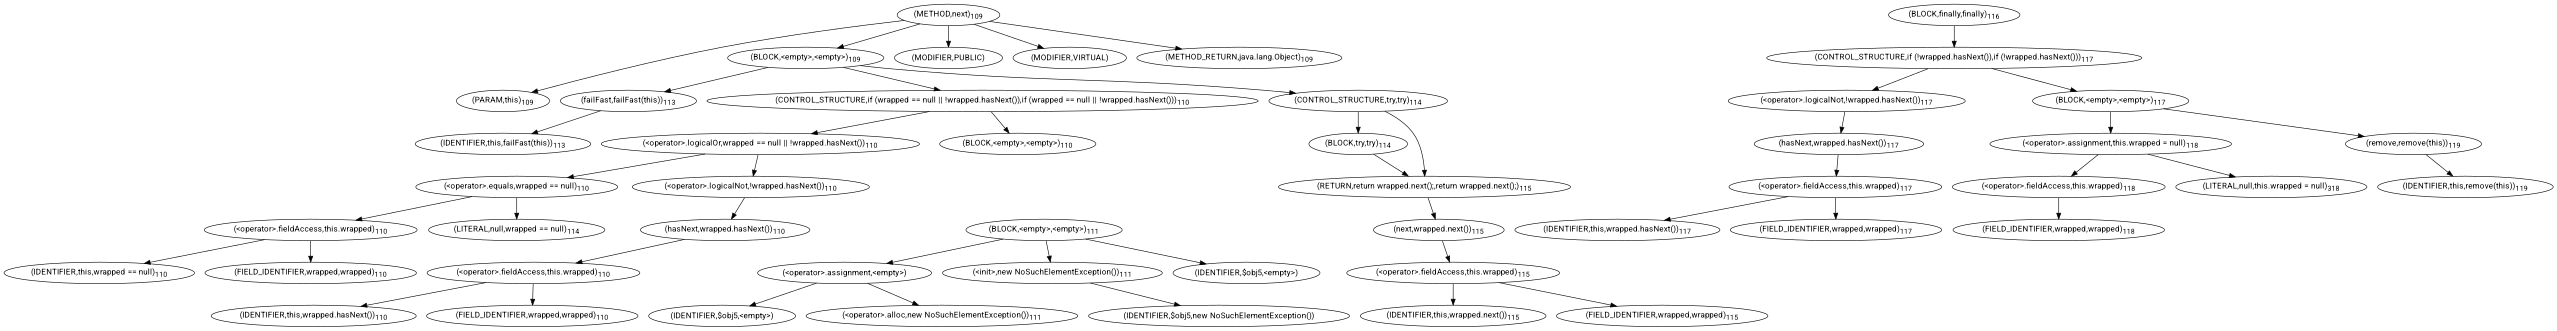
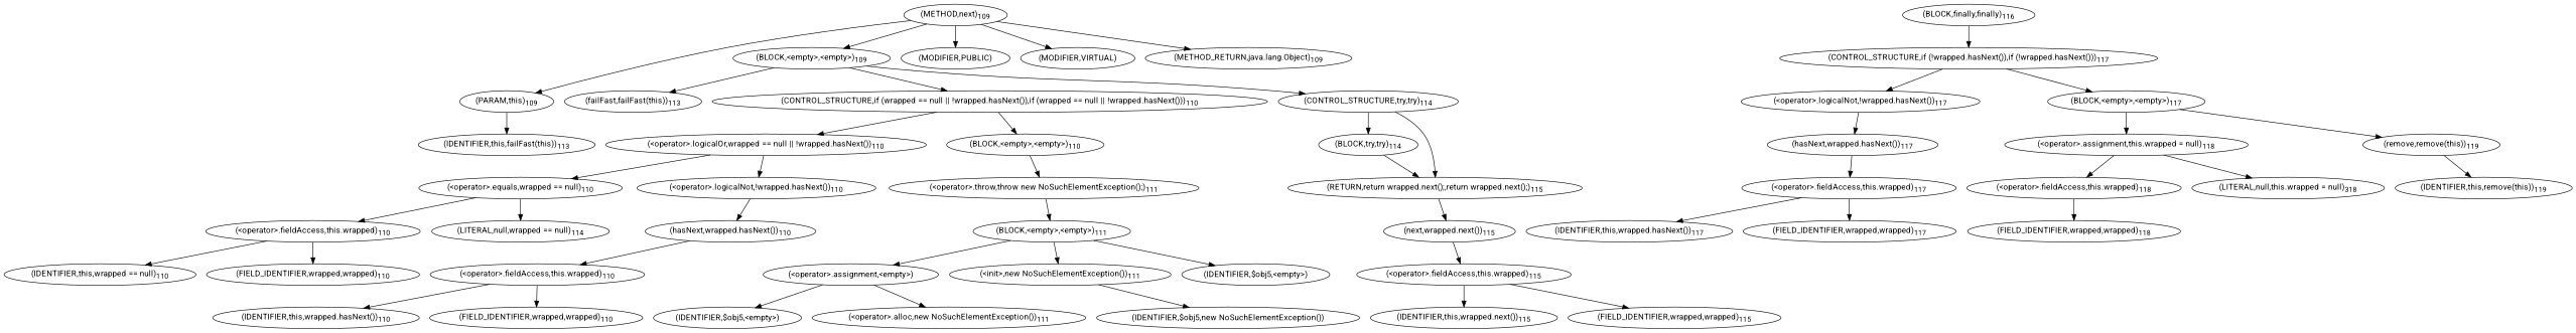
  digraph {
    fontname=Roboto
    node [fontname=Roboto]
    edge [fontname=Roboto]
    n1 [label=<(METHOD,next)<SUB>109</SUB>>]
    n2 [label=<(PARAM,this)<SUB>109</SUB>>]
    n3 [label=<(BLOCK,&lt;empty&gt;,&lt;empty&gt;)<SUB>109</SUB>>]
    n4 [label=<(MODIFIER,PUBLIC)>]
    n5 [label=<(MODIFIER,VIRTUAL)>]
    n6 [label=<(METHOD_RETURN,java.lang.Object)<SUB>109</SUB>>]
    n7 [label=<(CONTROL_STRUCTURE,if (wrapped == null || !wrapped.hasNext()),if (wrapped == null || !wrapped.hasNext()))<SUB>110</SUB>>]
    n8 [label=<(failFast,failFast(this))<SUB>113</SUB>>]
    n9 [label=<(CONTROL_STRUCTURE,try,try)<SUB>114</SUB>>]
    n10 [label=<(&lt;operator&gt;.logicalOr,wrapped == null || !wrapped.hasNext())<SUB>110</SUB>>]
    n11 [label=<(BLOCK,&lt;empty&gt;,&lt;empty&gt;)<SUB>110</SUB>>]
    n12 [label=<(IDENTIFIER,this,failFast(this))<SUB>113</SUB>>]
    n13 [label=<(BLOCK,try,try)<SUB>114</SUB>>]
    n14 [label=<(RETURN,return wrapped.next();,return wrapped.next();)<SUB>115</SUB>>]
    n15 [label=<(&lt;operator&gt;.equals,wrapped == null)<SUB>110</SUB>>]
    n16 [label=<(&lt;operator&gt;.logicalNot,!wrapped.hasNext())<SUB>110</SUB>>]
+   n17 [label=<(&lt;operator&gt;.throw,throw new NoSuchElementException();)<SUB>111</SUB>>]
    n18 [label=<(&lt;operator&gt;.fieldAccess,this.wrapped)<SUB>110</SUB>>]
    n19 [label=<(LITERAL,null,wrapped == null)<SUB>114</SUB>>]
    n20 [label=<(hasNext,wrapped.hasNext())<SUB>110</SUB>>]
    n21 [label=<(IDENTIFIER,this,wrapped == null)<SUB>110</SUB>>]
    n22 [label=<(FIELD_IDENTIFIER,wrapped,wrapped)<SUB>110</SUB>>]
    n23 [label=<(&lt;operator&gt;.fieldAccess,this.wrapped)<SUB>110</SUB>>]
    n24 [label=<(IDENTIFIER,this,wrapped.hasNext())<SUB>110</SUB>>]
    n25 [label=<(FIELD_IDENTIFIER,wrapped,wrapped)<SUB>110</SUB>>]
    n26 [label=<(BLOCK,&lt;empty&gt;,&lt;empty&gt;)<SUB>111</SUB>>]
    n27 [label=<(&lt;operator&gt;.assignment,&lt;empty&gt;)>]
    n28 [label=<(&lt;init&gt;,new NoSuchElementException())<SUB>111</SUB>>]
    n29 [label=<(IDENTIFIER,$obj5,&lt;empty&gt;)>]
    n30 [label=<(IDENTIFIER,$obj5,&lt;empty&gt;)>]
    n31 [label=<(&lt;operator&gt;.alloc,new NoSuchElementException())<SUB>111</SUB>>]
    n32 [label=<(IDENTIFIER,$obj5,new NoSuchElementException())>]
    n33 [label=<(BLOCK,finally,finally)<SUB>116</SUB>>]
    n34 [label=<(CONTROL_STRUCTURE,if (!wrapped.hasNext()),if (!wrapped.hasNext()))<SUB>117</SUB>>]
    n35 [label=<(next,wrapped.next())<SUB>115</SUB>>]
    n36 [label=<(&lt;operator&gt;.fieldAccess,this.wrapped)<SUB>115</SUB>>]
    n37 [label=<(IDENTIFIER,this,wrapped.next())<SUB>115</SUB>>]
    n38 [label=<(FIELD_IDENTIFIER,wrapped,wrapped)<SUB>115</SUB>>]
    n39 [label=<(&lt;operator&gt;.logicalNot,!wrapped.hasNext())<SUB>117</SUB>>]
    n40 [label=<(BLOCK,&lt;empty&gt;,&lt;empty&gt;)<SUB>117</SUB>>]
    n41 [label=<(hasNext,wrapped.hasNext())<SUB>117</SUB>>]
    n42 [label=<(&lt;operator&gt;.assignment,this.wrapped = null)<SUB>118</SUB>>]
    n43 [label=<(remove,remove(this))<SUB>119</SUB>>]
    n44 [label=<(&lt;operator&gt;.fieldAccess,this.wrapped)<SUB>117</SUB>>]
    n45 [label=<(IDENTIFIER,this,wrapped.hasNext())<SUB>117</SUB>>]
    n46 [label=<(FIELD_IDENTIFIER,wrapped,wrapped)<SUB>117</SUB>>]
    n47 [label=<(&lt;operator&gt;.fieldAccess,this.wrapped)<SUB>118</SUB>>]
    n48 [label=<(LITERAL,null,this.wrapped = null)<SUB>318</SUB>>]
    n49 [label=<(IDENTIFIER,this,remove(this))<SUB>119</SUB>>]
    n50 [label=<(FIELD_IDENTIFIER,wrapped,wrapped)<SUB>118</SUB>>]
    n1 -> n2
    n1 -> n3
    n1 -> n4
    n1 -> n5
    n1 -> n6
    n3 -> n7
    n3 -> n8
    n3 -> n9
    n7 -> n10
    n7 -> n11
-   n8 -> n12
+   n2 -> n12
    n9 -> n13
    n9 -> n14
    n10 -> n15
    n10 -> n16
+   n11 -> n17
    n13 -> n14
    n14 -> n35
    n15 -> n18
    n15 -> n19
    n16 -> n20
+   n17 -> n26
    n18 -> n21
    n18 -> n22
    n20 -> n23
    n23 -> n24
    n23 -> n25
    n26 -> n27
    n26 -> n28
    n26 -> n29
    n27 -> n30
    n27 -> n31
    n28 -> n32
    n33 -> n34
    n34 -> n39
    n34 -> n40
    n35 -> n36
    n36 -> n37
    n36 -> n38
    n39 -> n41
    n40 -> n42
    n40 -> n43
    n41 -> n44
    n42 -> n47
    n42 -> n48
    n43 -> n49
    n44 -> n45
    n44 -> n46
    n47 -> n50
  }
